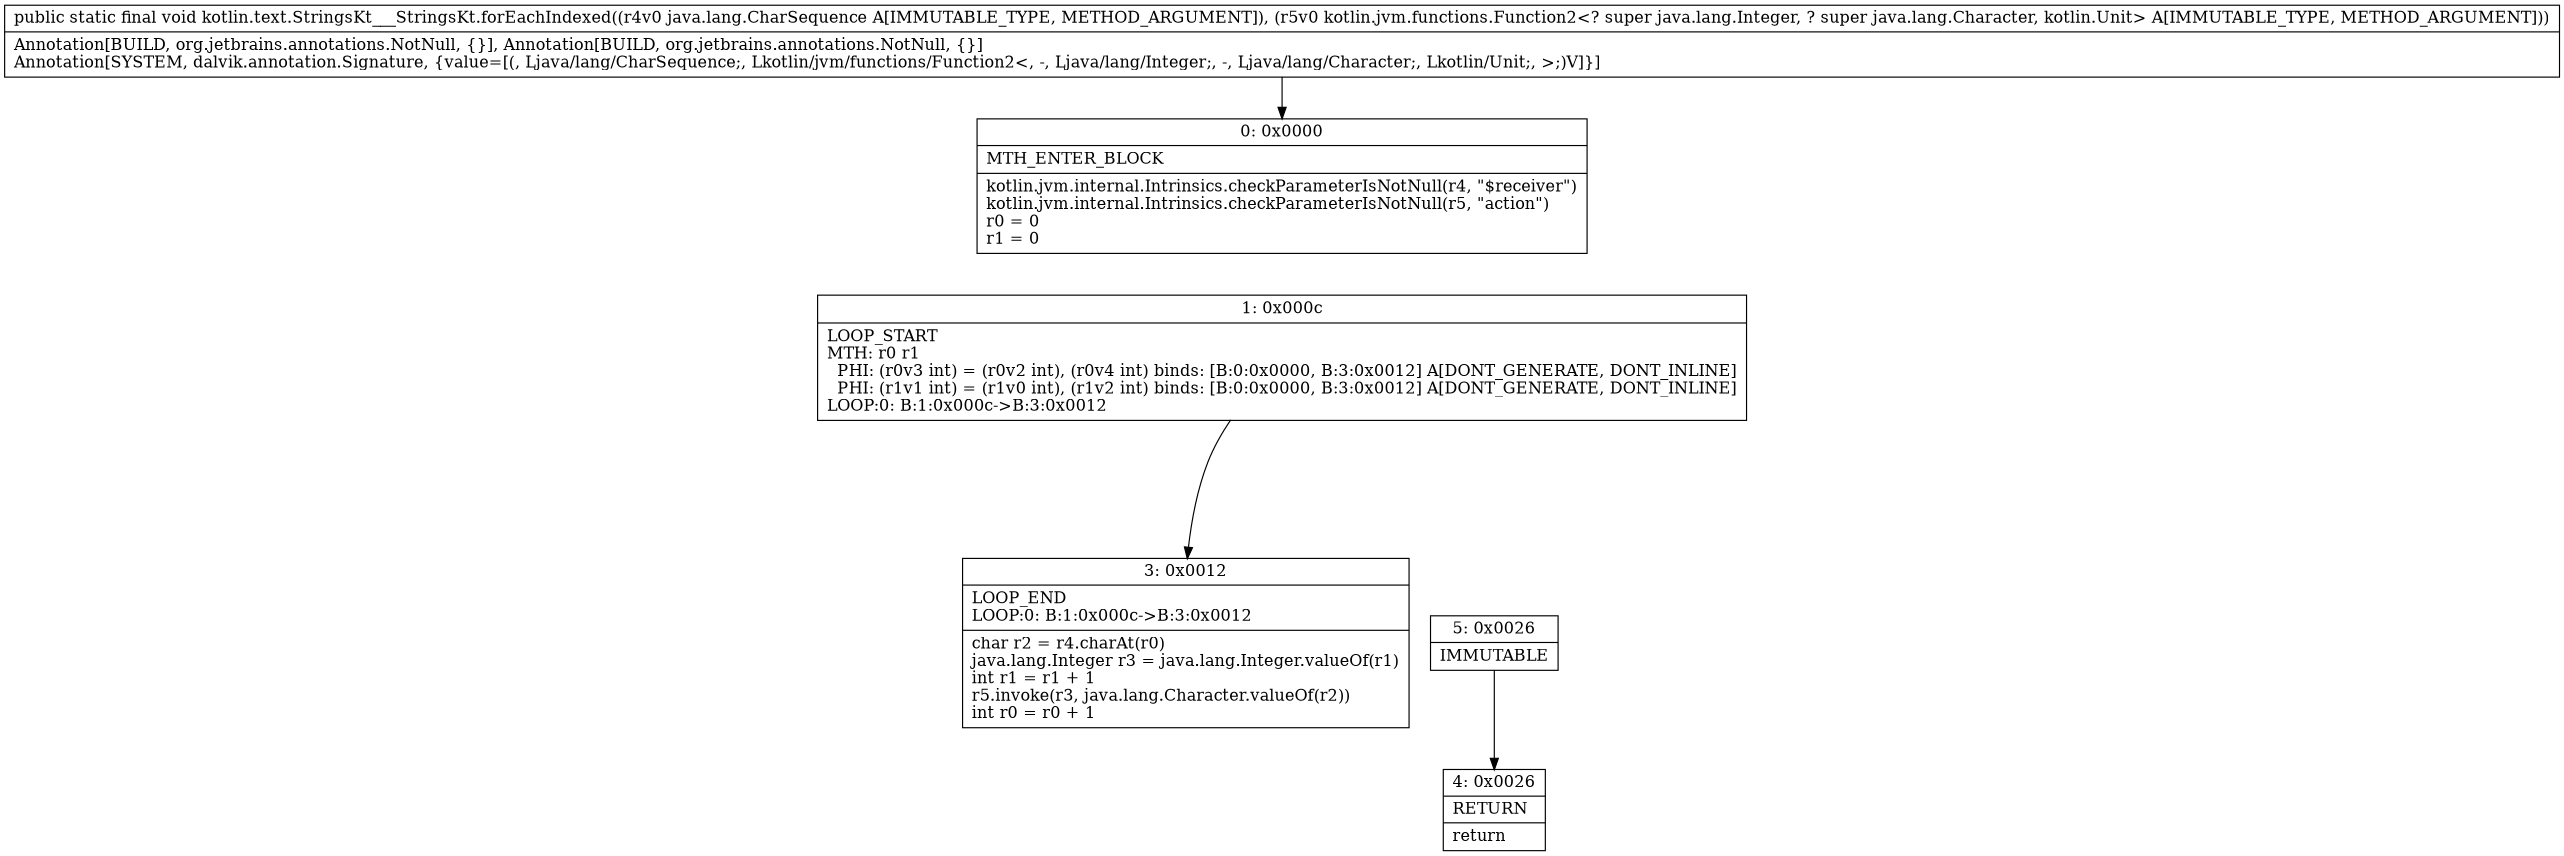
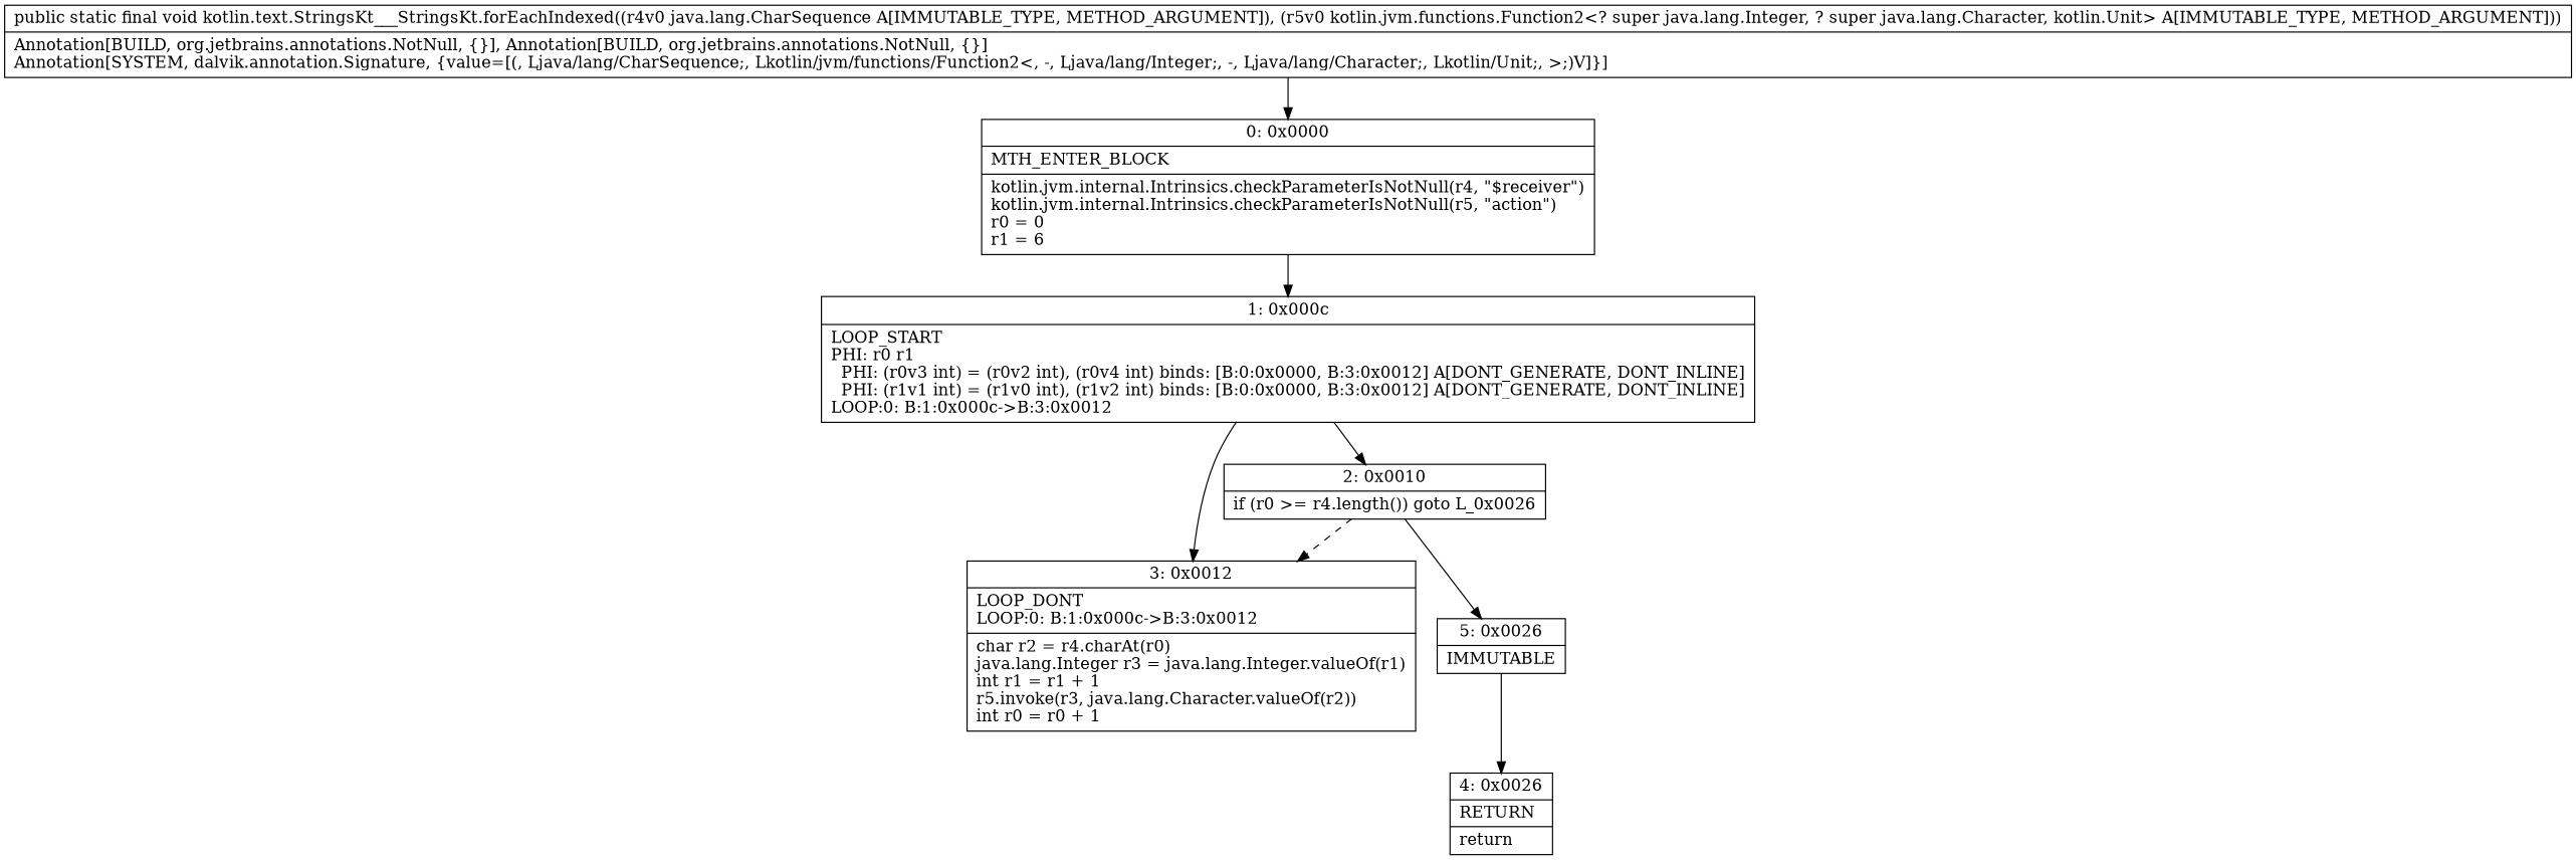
  digraph {
    node [shape=record]
-   n1 [label="{0\:\ 0x0000|MTH_ENTER_BLOCK\l|kotlin.jvm.internal.Intrinsics.checkParameterIsNotNull(r4, \"$receiver\")\lkotlin.jvm.internal.Intrinsics.checkParameterIsNotNull(r5, \"action\")\lr0 = 0\lr1 = 0\l}"]
-   n2 [label="{1\:\ 0x000c|LOOP_START\lMTH: r0 r1 \l  PHI: (r0v3 int) = (r0v2 int), (r0v4 int) binds: [B:0:0x0000, B:3:0x0012] A[DONT_GENERATE, DONT_INLINE]\l  PHI: (r1v1 int) = (r1v0 int), (r1v2 int) binds: [B:0:0x0000, B:3:0x0012] A[DONT_GENERATE, DONT_INLINE]\lLOOP:0: B:1:0x000c\-\>B:3:0x0012\l}"]
-   n4 [label="{3\:\ 0x0012|LOOP_END\lLOOP:0: B:1:0x000c\-\>B:3:0x0012\l|char r2 = r4.charAt(r0)\ljava.lang.Integer r3 = java.lang.Integer.valueOf(r1)\lint r1 = r1 + 1\lr5.invoke(r3, java.lang.Character.valueOf(r2))\lint r0 = r0 + 1\l}"]
+   n1 [label="{0\:\ 0x0000|MTH_ENTER_BLOCK\l|kotlin.jvm.internal.Intrinsics.checkParameterIsNotNull(r4, \"$receiver\")\lkotlin.jvm.internal.Intrinsics.checkParameterIsNotNull(r5, \"action\")\lr0 = 0\lr1 = 6\l}"]
+   n2 [label="{1\:\ 0x000c|LOOP_START\lPHI: r0 r1 \l  PHI: (r0v3 int) = (r0v2 int), (r0v4 int) binds: [B:0:0x0000, B:3:0x0012] A[DONT_GENERATE, DONT_INLINE]\l  PHI: (r1v1 int) = (r1v0 int), (r1v2 int) binds: [B:0:0x0000, B:3:0x0012] A[DONT_GENERATE, DONT_INLINE]\lLOOP:0: B:1:0x000c\-\>B:3:0x0012\l}"]
+   n3 [label="{2\:\ 0x0010|if (r0 \>= r4.length()) goto L_0x0026\l}"]
+   n4 [label="{3\:\ 0x0012|LOOP_DONT\lLOOP:0: B:1:0x000c\-\>B:3:0x0012\l|char r2 = r4.charAt(r0)\ljava.lang.Integer r3 = java.lang.Integer.valueOf(r1)\lint r1 = r1 + 1\lr5.invoke(r3, java.lang.Character.valueOf(r2))\lint r0 = r0 + 1\l}"]
    n5 [label="{5\:\ 0x0026|IMMUTABLE\l}"]
    n6 [label="{4\:\ 0x0026|RETURN\l|return\l}"]
    n7 [label="{public static final void kotlin.text.StringsKt___StringsKt.forEachIndexed((r4v0 java.lang.CharSequence A[IMMUTABLE_TYPE, METHOD_ARGUMENT]), (r5v0 kotlin.jvm.functions.Function2\<? super java.lang.Integer, ? super java.lang.Character, kotlin.Unit\> A[IMMUTABLE_TYPE, METHOD_ARGUMENT]))  | Annotation[BUILD, org.jetbrains.annotations.NotNull, \{\}], Annotation[BUILD, org.jetbrains.annotations.NotNull, \{\}]\lAnnotation[SYSTEM, dalvik.annotation.Signature, \{value=[(, Ljava\/lang\/CharSequence;, Lkotlin\/jvm\/functions\/Function2\<, \-, Ljava\/lang\/Integer;, \-, Ljava\/lang\/Character;, Lkotlin\/Unit;, \>;)V]\}]\l}"]
+   n1 -> n2
+   n2 -> n3
    n2 -> n4
+   n3 -> n4 [style=dashed]
+   n3 -> n5
    n5 -> n6
    n7 -> n1
  }
